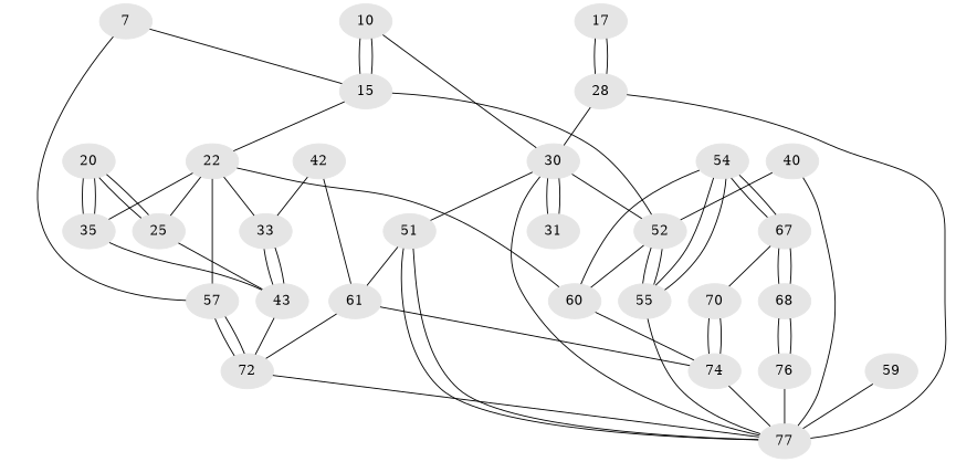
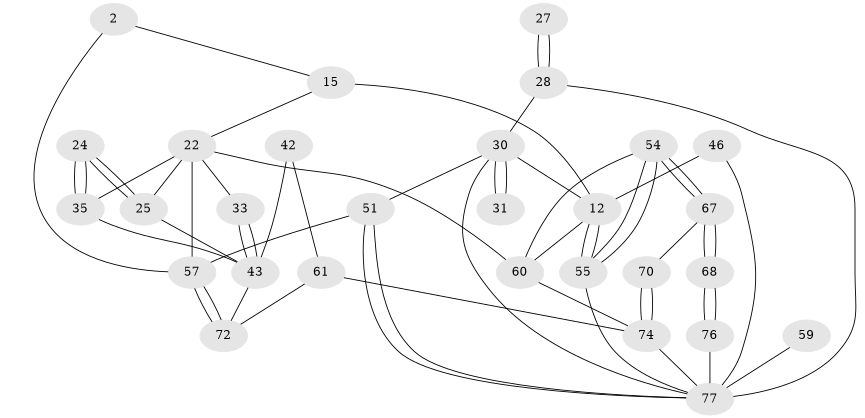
  graph {
    node [color=gray90 style=filled]
    15 [super="+5+6"]
-   7
+   7 [label=2]
    57 [super="+2+3"]
    22 [super="+17+21"]
-   52 [super="+32"]
+   52 [super="+32" label=12]
    72 [super="+69+58"]
-   10
    30 [super="+29+14"]
    31 [super="+26"]
    77 [super="+75+71+66+56+50"]
    51 [super="+8"]
    25
    33
    35 [super="+23"]
    60 [super="+53"]
    55
    43 [super="+40+37+34"]
    74 [super="+63"]
-   24 [label=20]
-   27 [label=17]
+   24
+   27
    28
    42 [super="+38+41"]
    61
-   46 [label=40]
+   46
    54
    67
    68
    70
    59
    76 [super="+65+64"]
    15 -- 22
    15 -- 52
    7 -- 15
    7 -- 57
    57 -- 72 [weight=2]
    57 -- 72
    22 -- 57 [weight=2]
    22 -- 25
    22 -- 33
    22 -- 35
    22 -- 60
    52 -- 60
    52 -- 55
    52 -- 55
-   72 -- 77
-   10 -- 15 [weight=2]
-   10 -- 15
-   10 -- 30
    30 -- 52
    30 -- 31 [weight=2]
    30 -- 31
    30 -- 77
    30 -- 51 [weight=2]
-   51 -- 61 [weight=2]
+   51 -- 57 [weight=2]
    51 -- 77 [weight=2]
    51 -- 77
    25 -- 43
    33 -- 43 [weight=2]
    33 -- 43
    35 -- 43
    60 -- 74
    55 -- 77
    43 -- 72
    74 -- 77
    24 -- 25
    24 -- 25
    24 -- 35 [weight=2]
    24 -- 35
    27 -- 28
    27 -- 28
    28 -- 30
    28 -- 77
-   42 -- 33 [weight=2]
+   42 -- 43 [weight=2]
    42 -- 61
    61 -- 72
    61 -- 74
    46 -- 52 [weight=2]
    46 -- 77
    54 -- 60
    54 -- 55
    54 -- 55
    54 -- 67
    54 -- 67
    67 -- 68
    67 -- 68
    67 -- 70
    68 -- 76 [weight=2]
    68 -- 76
    70 -- 74 [weight=2]
    70 -- 74
    59 -- 77 [weight=3]
    76 -- 77 [weight=3]
  }
